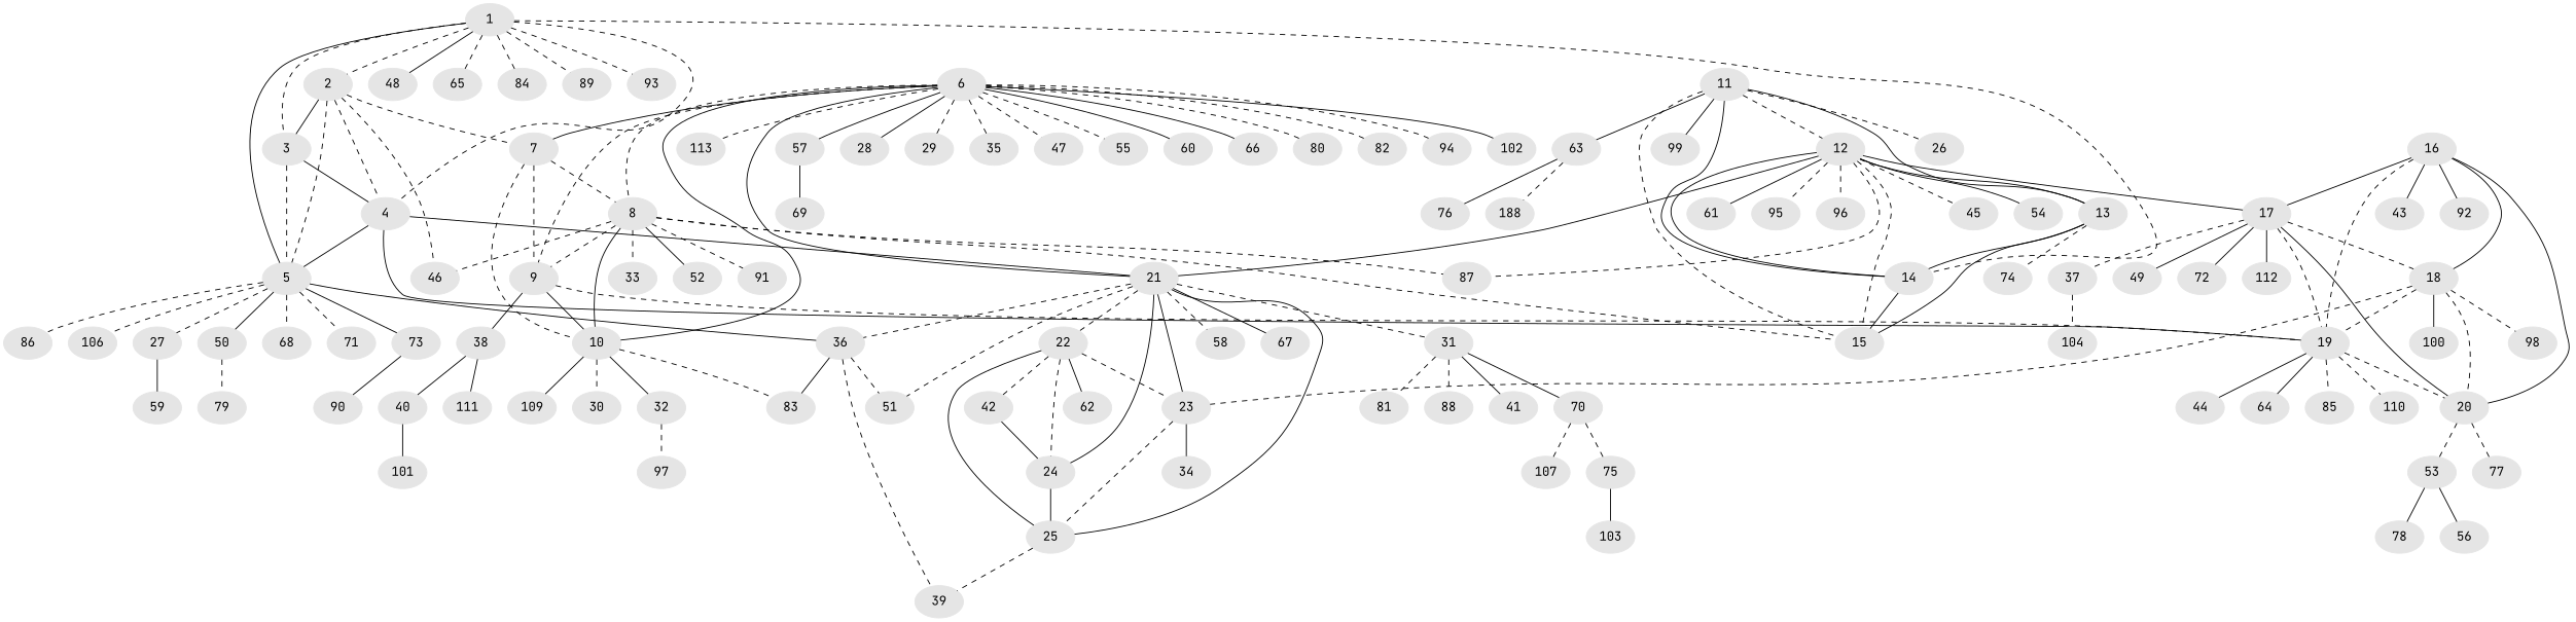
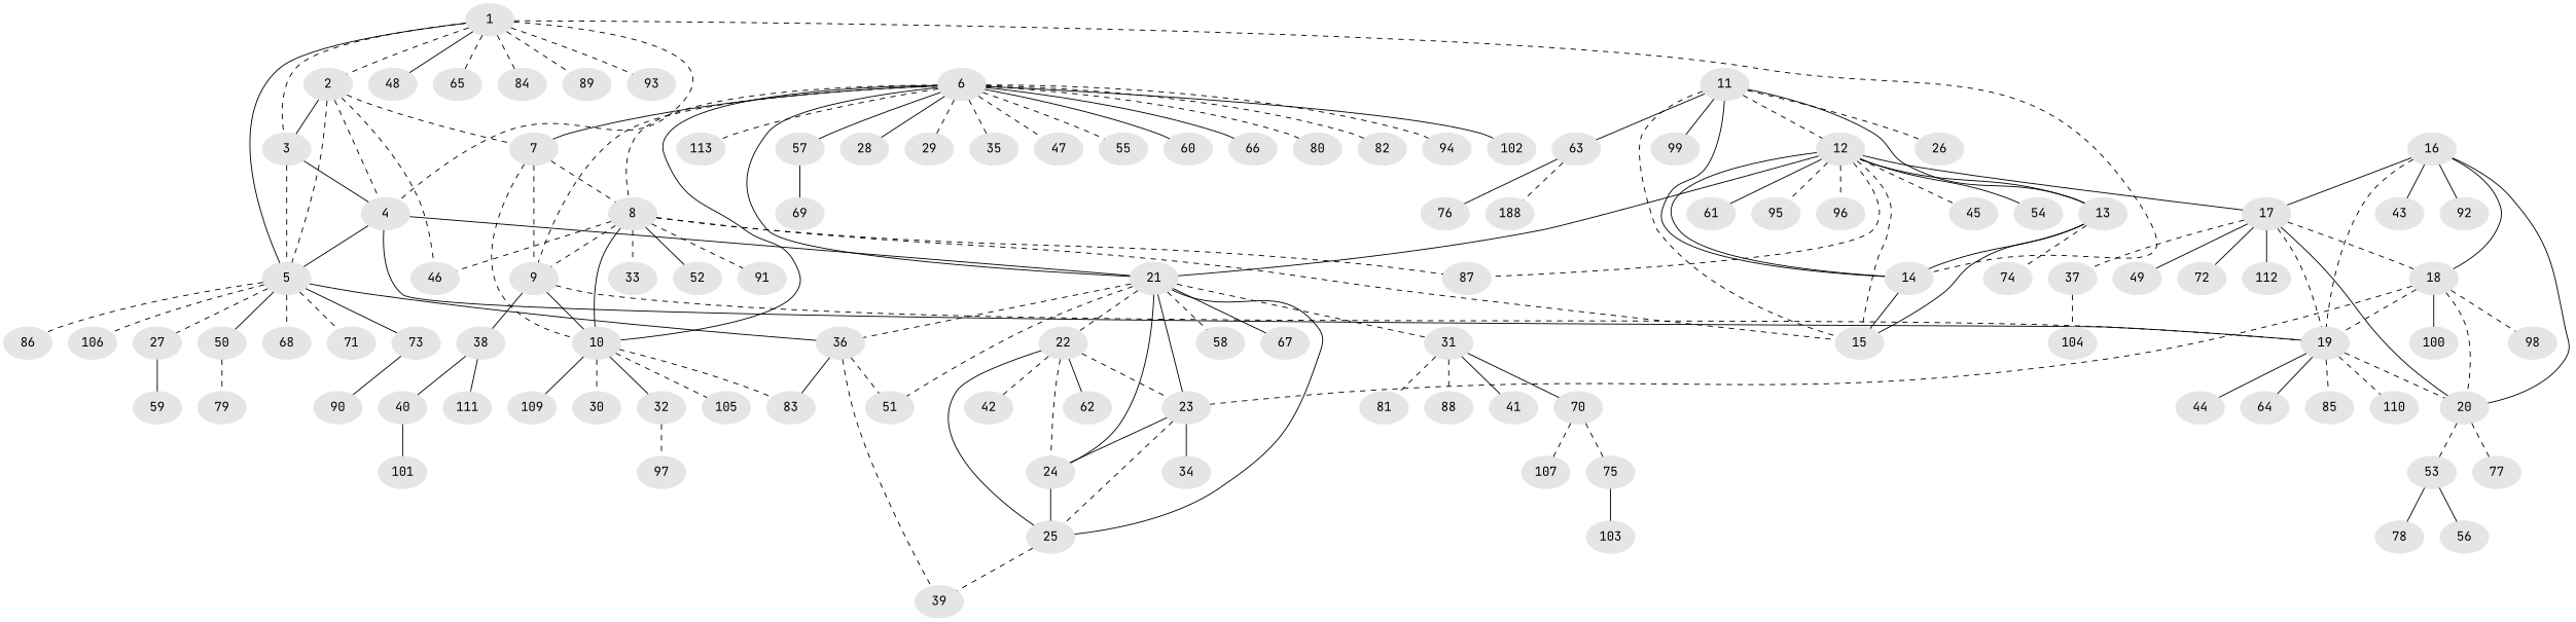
  graph {
    fontname="JetBrains Mono"
    node [color=gray90 fontname="JetBrains Mono" style=filled]
    edge [fontname="JetBrains Mono" style=dashed]
    1
    2
    3
    4
    5
    14
    48
    65
    84
    89
    93
    7
    46
    19
    21
    27
    36
    50
    68
    71
    73
    86
    106
    15
    8
    9
    10
    20
    44
    64
    85
    110
    23
    22
    24
    25
    31
    51
    58
    67
    59
    83
    39
    79
    90
    6
    28
    29
    35
    47
    55
    57
    60
    66
    80
    82
    94
    102
    113
    33
    52
    87
    91
    38
    30
    32
+   105
    109
    69
    40
    111
    97
    11
    12
    13
    26
    63
    99
    45
    17
    54
    61
    95
    96
    74
    76
    n87 [label=188]
    18
    37
    49
    72
    112
    16
    43
    92
    98
    100
    53
    77
    104
    34
    56
    78
    42
    62
    41
    70
    81
    88
    75
    107
    101
    103
    1 -- 2
    1 -- 3
    1 -- 4
    1 -- 5 [style=solid]
    1 -- 14
    1 -- 48 [style=solid]
    1 -- 65
    1 -- 84
    1 -- 89
    1 -- 93
    2 -- 3 [style=solid]
    2 -- 4
    2 -- 5
    2 -- 7
    2 -- 46
    3 -- 4 [style=solid]
    3 -- 5
    4 -- 5 [style=solid]
    4 -- 19 [style=solid]
    4 -- 21 [style=solid]
    5 -- 27
    5 -- 36 [style=solid]
    5 -- 50 [style=solid]
    5 -- 68
    5 -- 71
    5 -- 73 [style=solid]
    5 -- 86
    5 -- 106
    14 -- 15 [style=solid]
    7 -- 8
    7 -- 9
    7 -- 10
    19 -- 20
    19 -- 44 [style=solid]
    19 -- 64 [style=solid]
    19 -- 85
    19 -- 110
    21 -- 36
    21 -- 23 [style=solid]
    21 -- 22
    21 -- 24 [style=solid]
    21 -- 25 [style=solid]
    21 -- 31
    21 -- 51
    21 -- 58
    21 -- 67 [style=solid]
    27 -- 59 [style=solid]
    36 -- 51
    36 -- 83 [style=solid]
    36 -- 39
    50 -- 79
    73 -- 90 [style=solid]
    8 -- 46
    8 -- 15
    8 -- 9
    8 -- 10 [style=solid]
    8 -- 33
    8 -- 52 [style=solid]
    8 -- 87
    8 -- 91
    9 -- 19
    9 -- 10 [style=solid]
    9 -- 38 [style=solid]
    10 -- 83
    10 -- 30
    10 -- 32 [style=solid]
+   10 -- 105
    10 -- 109 [style=solid]
    20 -- 53
    20 -- 77
-   42 -- 24 [style=solid]
+   23 -- 24 [style=solid]
    23 -- 25
    23 -- 34 [style=solid]
    22 -- 23
    22 -- 24
    22 -- 25 [style=solid]
    22 -- 42
    22 -- 62 [style=solid]
    24 -- 25 [style=solid]
    25 -- 39
    31 -- 41 [style=solid]
    31 -- 70 [style=solid]
    31 -- 81
    31 -- 88
    6 -- 7 [style=solid]
    6 -- 21 [style=solid]
    6 -- 8
    6 -- 9
    6 -- 10 [style=solid]
    6 -- 28 [style=solid]
    6 -- 29
    6 -- 35
    6 -- 47
    6 -- 55
    6 -- 57 [style=solid]
    6 -- 60 [style=solid]
    6 -- 66 [style=solid]
    6 -- 80
    6 -- 82
    6 -- 94
    6 -- 102 [style=solid]
    6 -- 113
    57 -- 69 [style=solid]
    38 -- 40 [style=solid]
    38 -- 111 [style=solid]
    32 -- 97
    40 -- 101 [style=solid]
    11 -- 14 [style=solid]
    11 -- 15
    11 -- 12
    11 -- 13 [style=solid]
    11 -- 26
    11 -- 63 [style=solid]
    11 -- 99 [style=solid]
    12 -- 14 [style=solid]
    12 -- 21 [style=solid]
    12 -- 15
    12 -- 87
    12 -- 13 [style=solid]
    12 -- 45
    12 -- 17 [style=solid]
    12 -- 54 [style=solid]
    12 -- 61 [style=solid]
    12 -- 95
    12 -- 96
    13 -- 14 [style=solid]
    13 -- 15 [style=solid]
    13 -- 74
    63 -- 76 [style=solid]
    63 -- n87
    17 -- 19
    17 -- 20 [style=solid]
    17 -- 18
    17 -- 37
    17 -- 49 [style=solid]
    17 -- 72 [style=solid]
    17 -- 112 [style=solid]
    18 -- 19
    18 -- 20
    18 -- 23
    18 -- 98
    18 -- 100 [style=solid]
    37 -- 104
    16 -- 19
    16 -- 20 [style=solid]
    16 -- 17 [style=solid]
    16 -- 18 [style=solid]
    16 -- 43 [style=solid]
    16 -- 92 [style=solid]
    53 -- 56 [style=solid]
    53 -- 78 [style=solid]
    70 -- 75
    70 -- 107
    75 -- 103 [style=solid]
  }
